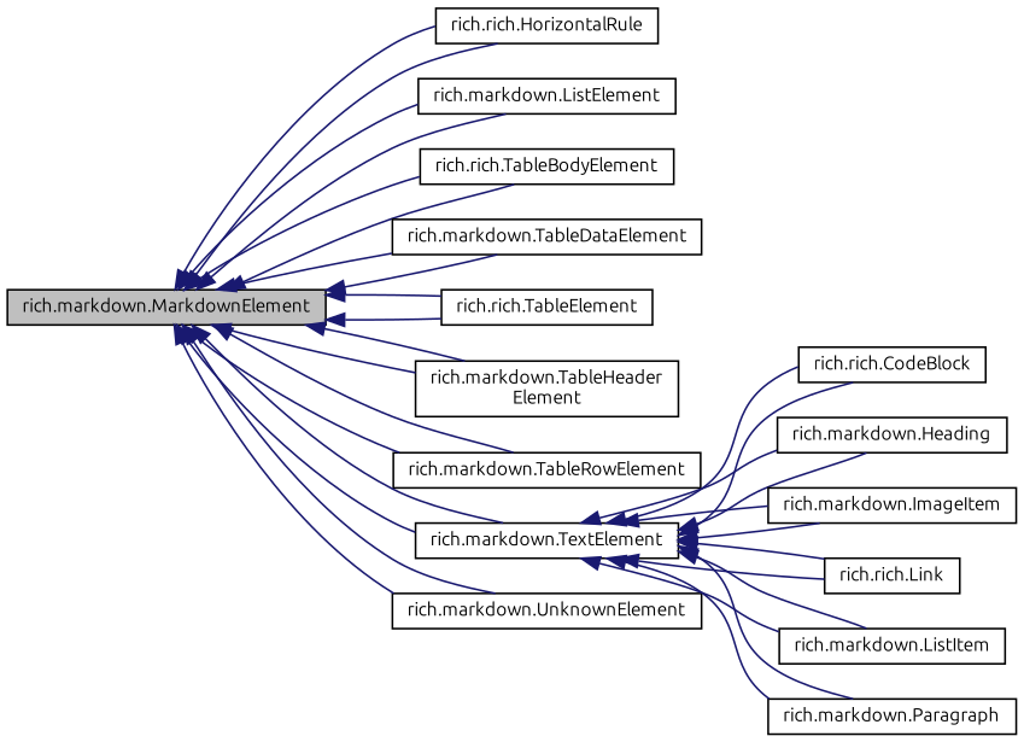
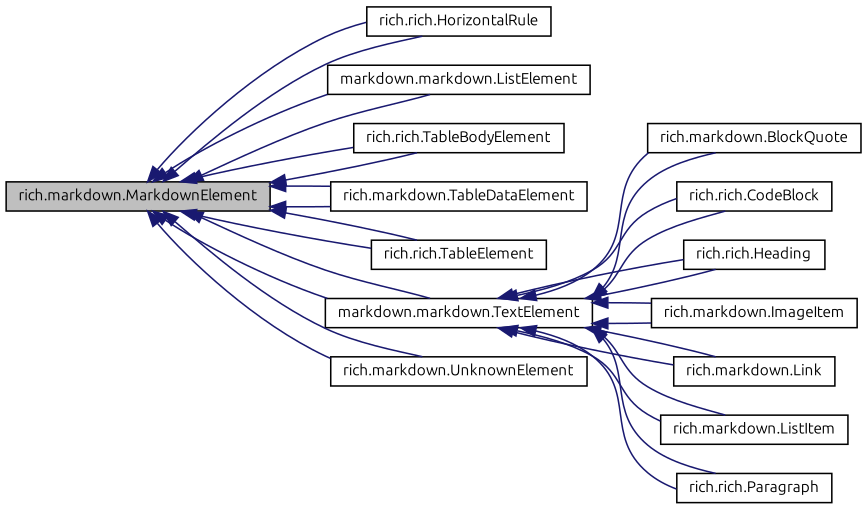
  digraph {
    fontname=Ubuntu
    rankdir=LR
    node [color=black fillcolor=white fontname=Ubuntu fontsize=10 shape=record style=filled]
    edge [color=midnightblue dir=back fontname=Ubuntu fontsize=10 labelfontname=Helvetica labelfontsize=10 style=solid]
    n1 [fillcolor=grey75 fontcolor=black height=0.2 label="rich.markdown.MarkdownElement" width=0.4]
    n2 [height=0.2 label="rich.rich.HorizontalRule" width=0.4]
-   n3 [height=0.2 label="rich.markdown.ListElement" width=0.4]
+   n3 [height=0.2 label="markdown.markdown.ListElement" width=0.4]
    n4 [height=0.2 label="rich.rich.TableBodyElement" width=0.4]
    n5 [height=0.2 label="rich.markdown.TableDataElement" width=0.4]
    n6 [height=0.2 label="rich.rich.TableElement" width=0.4]
-   n7 [height=0.2 label="rich.markdown.TableHeader\lElement" width=0.4]
-   n8 [height=0.2 label="rich.markdown.TableRowElement" width=0.4]
-   n9 [height=0.2 label="rich.markdown.TextElement" width=0.4]
+   n9 [height=0.2 label="markdown.markdown.TextElement" width=0.4]
    n10 [height=0.2 label="rich.markdown.UnknownElement" width=0.4]
+   n11 [height=0.2 label="rich.markdown.BlockQuote" width=0.4]
    n12 [height=0.2 label="rich.rich.CodeBlock" width=0.4]
-   n13 [height=0.2 label="rich.markdown.Heading" width=0.4]
+   n13 [height=0.2 label="rich.rich.Heading" width=0.4]
    n14 [height=0.2 label="rich.markdown.ImageItem" width=0.4]
-   n15 [height=0.2 label="rich.rich.Link" width=0.4]
+   n15 [height=0.2 label="rich.markdown.Link" width=0.4]
    n16 [height=0.2 label="rich.markdown.ListItem" width=0.4]
-   n17 [height=0.2 label="rich.markdown.Paragraph" width=0.4]
+   n17 [height=0.2 label="rich.rich.Paragraph" width=0.4]
    n1 -> n2
    n1 -> n2
    n1 -> n3
    n1 -> n3
    n1 -> n4
    n1 -> n4
    n1 -> n5
    n1 -> n5
    n1 -> n6
    n1 -> n6
-   n1 -> n7
-   n1 -> n7
-   n1 -> n8
-   n1 -> n8
    n1 -> n9
    n1 -> n9
    n1 -> n10
    n1 -> n10
+   n9 -> n11
+   n9 -> n11
    n9 -> n12
    n9 -> n12
    n9 -> n13
    n9 -> n13
    n9 -> n14
    n9 -> n14
    n9 -> n15
    n9 -> n15
    n9 -> n16
    n9 -> n16
    n9 -> n17
    n9 -> n17
  }
